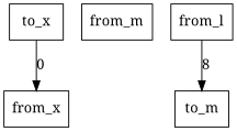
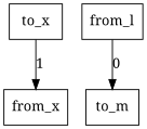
  digraph {
    fontname="Noto Serif"
    rankdir=TB
    node [fillcolor=white fontname="Noto Serif" shape=box style=filled]
    edge [fontname="Noto Serif"]
    n1 [label=<from_x>]
    n2 [label=<to_x>]
-   n3 [label=<from_m>]
    n4 [label=<from_l>]
    n5 [label=<to_m>]
-   n2 -> n1 [label=0]
-   n4 -> n5 [label=8]
+   n2 -> n1 [label=1]
+   n4 -> n5 [label=0]
  }
